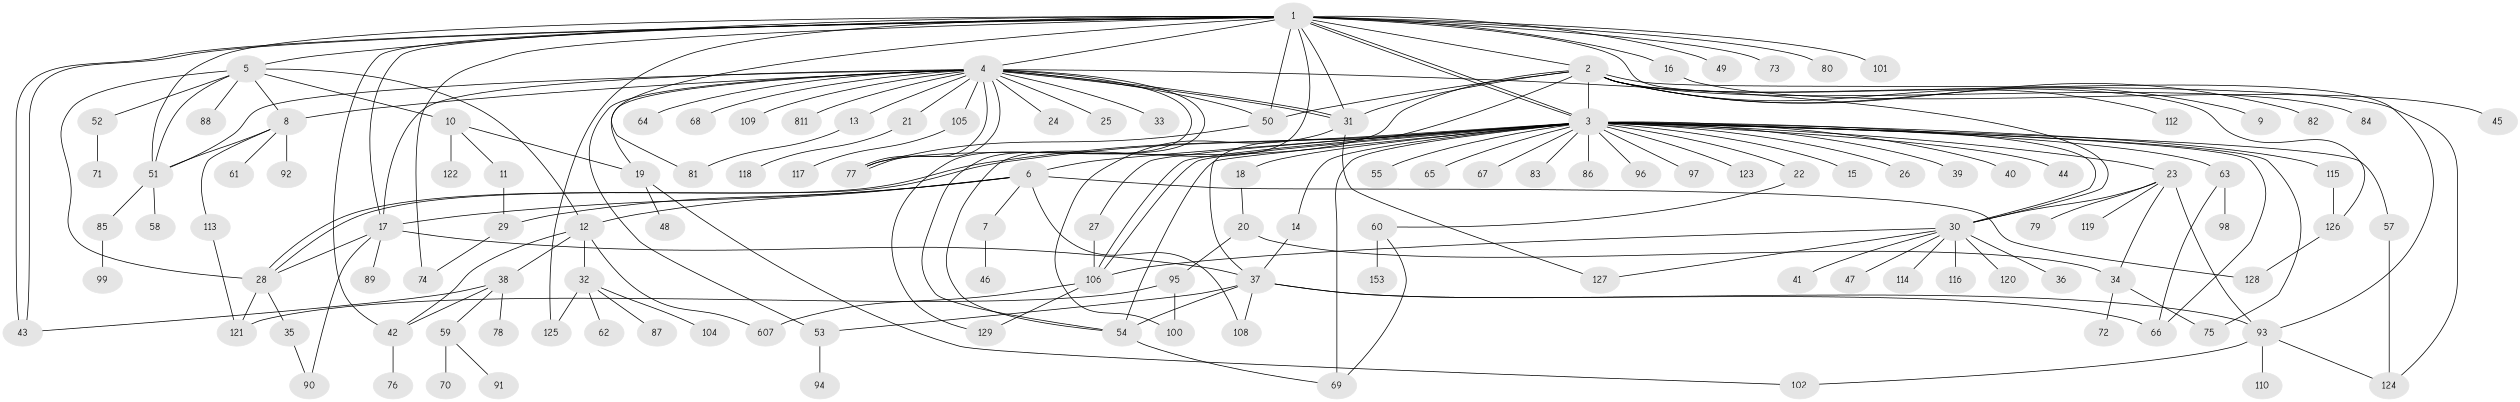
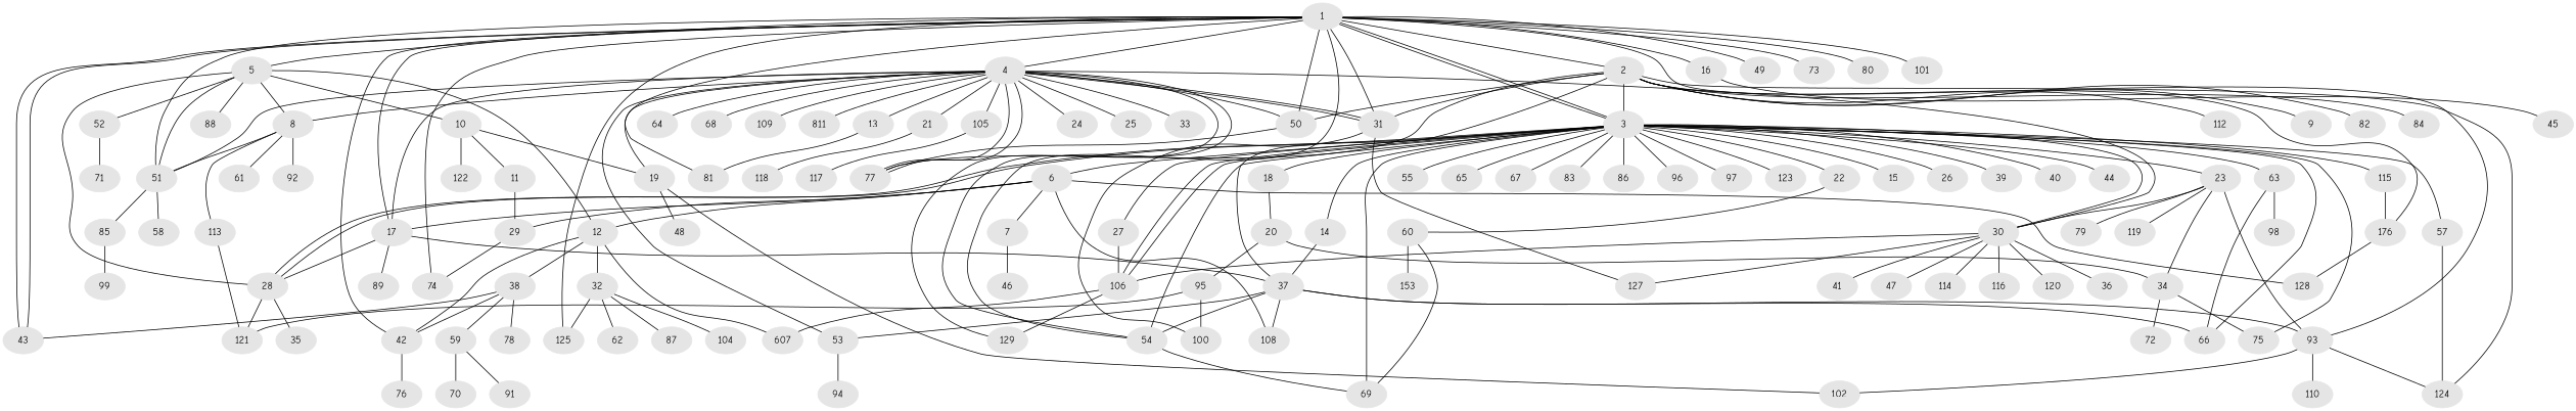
  graph {
    fontname="Comic Neue"
    node [color=gray90 fontname="Comic Neue" style=filled]
    edge [fontname="Comic Neue"]
    1
    2
    3
    4
    5
    16
    17
    31
    42
    43
    49
    50
    51
    54
    73
    74
    80
    81
    93
    101
    125
    9
    37
    77
    82
    84
    112
    124
-   126
+   126 [label=176]
    6
    14
    15
    18
    22
    23
    26
    27
    28
    30
    39
    40
    44
    55
    57
    63
    65
    66
    67
    69
    75
    83
    86
    96
    97
    106
    115
    123
    8
    13
    19
    21
    24
    25
    33
    53
    64
    68
    105
    109
    n70 [label=811]
    129
    10
    12
    52
    88
    45
    89
-   90
    127
    100
    76
    58
    85
    102
    110
    108
    128
    7
    29
    20
    60
    34
    79
    119
    35
    121
    36
    41
    47
    114
    116
    120
    98
    n104 [label=607]
    61
    92
    113
    48
    118
    94
    117
    11
    122
    32
    38
    71
    46
    62
    87
    104
    59
    78
    95
    72
    n125 [label=153]
    70
    91
    99
    1 -- 2
    1 -- 3
    1 -- 3
    1 -- 4
    1 -- 5
    1 -- 16
    1 -- 17
    1 -- 31
    1 -- 42
    1 -- 43
    1 -- 43
    1 -- 49
    1 -- 50
    1 -- 51
    1 -- 54
    1 -- 73
    1 -- 74
    1 -- 80
    1 -- 81
    1 -- 93
    1 -- 101
    1 -- 125
    2 -- 3
    2 -- 31
    2 -- 50
    2 -- 9
    2 -- 37
    2 -- 77
    2 -- 82
    2 -- 84
    2 -- 112
    2 -- 124
    2 -- 126
    3 -- 54
    3 -- 6
    3 -- 14
    3 -- 15
    3 -- 18
    3 -- 22
    3 -- 23
    3 -- 26
    3 -- 27
    3 -- 28
    3 -- 28
    3 -- 30
    3 -- 39
    3 -- 40
    3 -- 44
    3 -- 55
    3 -- 57
    3 -- 63
    3 -- 65
    3 -- 66
    3 -- 67
    3 -- 69
    3 -- 75
    3 -- 83
    3 -- 86
    3 -- 96
    3 -- 97
    3 -- 106
    3 -- 106
    3 -- 115
    3 -- 123
    4 -- 17
    4 -- 31
    4 -- 31
    4 -- 50
    4 -- 51
    4 -- 54
    4 -- 77
    4 -- 77
    4 -- 30
    4 -- 8
    4 -- 13
    4 -- 19
    4 -- 21
    4 -- 24
    4 -- 25
    4 -- 33
    4 -- 53
    4 -- 64
    4 -- 68
    4 -- 105
    4 -- 109
    4 -- n70
    4 -- 129
    5 -- 51
    5 -- 28
    5 -- 8
    5 -- 10
    5 -- 12
    5 -- 52
    5 -- 88
    16 -- 45
    17 -- 37
    17 -- 28
    17 -- 89
-   17 -- 90
    31 -- 127
    31 -- 100
    42 -- 76
    50 -- 77
    51 -- 58
    51 -- 85
    54 -- 69
    93 -- 124
    93 -- 102
    93 -- 110
    37 -- 54
    37 -- 93
    37 -- 66
    37 -- 53
    37 -- 108
    126 -- 128
    6 -- 17
    6 -- 12
    6 -- 108
    6 -- 128
    6 -- 7
    6 -- 29
    14 -- 37
    18 -- 20
    22 -- 60
    23 -- 93
    23 -- 30
    23 -- 34
    23 -- 79
    23 -- 119
    27 -- 106
    28 -- 35
    28 -- 121
    30 -- 106
    30 -- 127
    30 -- 36
    30 -- 41
    30 -- 47
    30 -- 114
    30 -- 116
    30 -- 120
    57 -- 124
    63 -- 66
    63 -- 98
    106 -- 129
    106 -- n104
    115 -- 126
    8 -- 51
    8 -- 61
    8 -- 92
    8 -- 113
    13 -- 81
    19 -- 102
    19 -- 48
    21 -- 118
    53 -- 94
    105 -- 117
    10 -- 19
    10 -- 11
    10 -- 122
    12 -- 42
    12 -- n104
    12 -- 32
    12 -- 38
    52 -- 71
    85 -- 99
    7 -- 46
    29 -- 74
    20 -- 34
    20 -- 95
    60 -- 69
    60 -- n125
    34 -- 75
    34 -- 72
-   35 -- 90
    113 -- 121
    11 -- 29
    32 -- 125
    32 -- 62
    32 -- 87
    32 -- 104
    38 -- 42
    38 -- 43
    38 -- 59
    38 -- 78
    59 -- 70
    59 -- 91
    95 -- 100
    95 -- 121
  }
